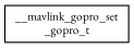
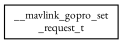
  digraph {
    rankdir=LR
    fontname="EB Garamond"
-   n1 [color=black fillcolor=white fontname="EB Garamond" fontsize=10 height=0.2 label="__mavlink_gopro_set\l_gopro_t" shape=record style=filled width=0.4]
+   n1 [color=black fillcolor=white fontname="EB Garamond" fontsize=10 height=0.2 label="__mavlink_gopro_set\l_request_t" shape=record style=filled width=0.4]
  }
